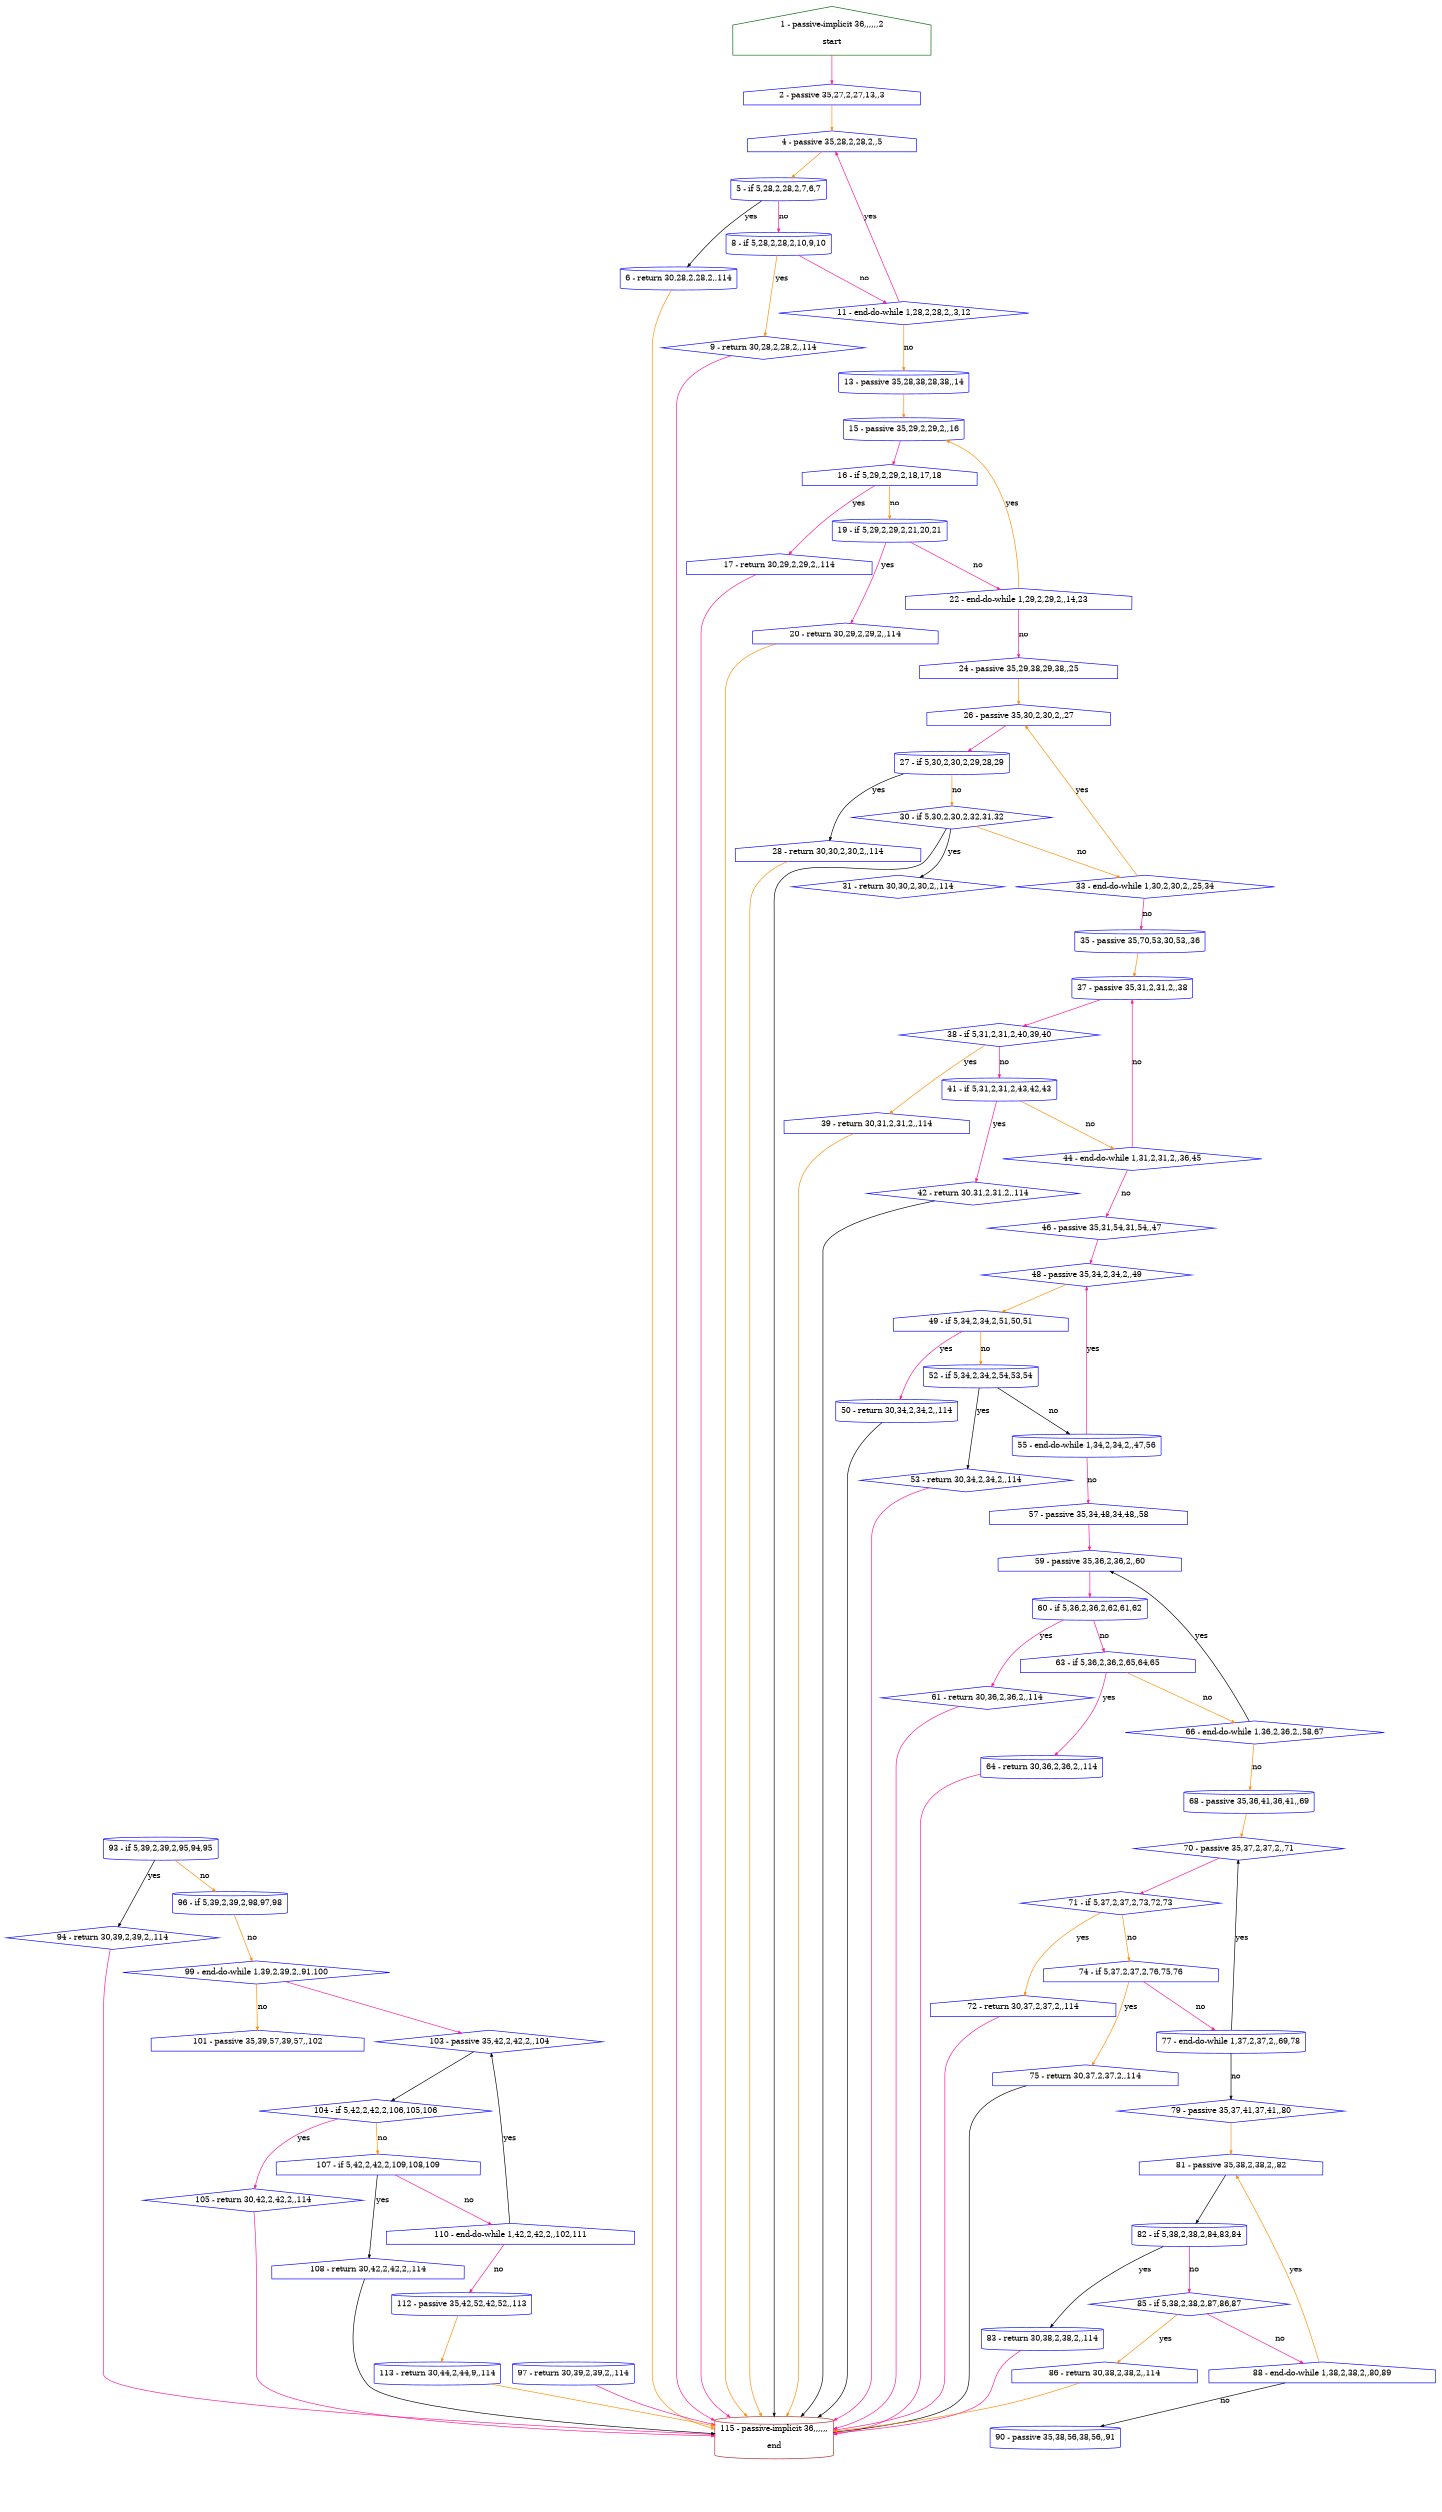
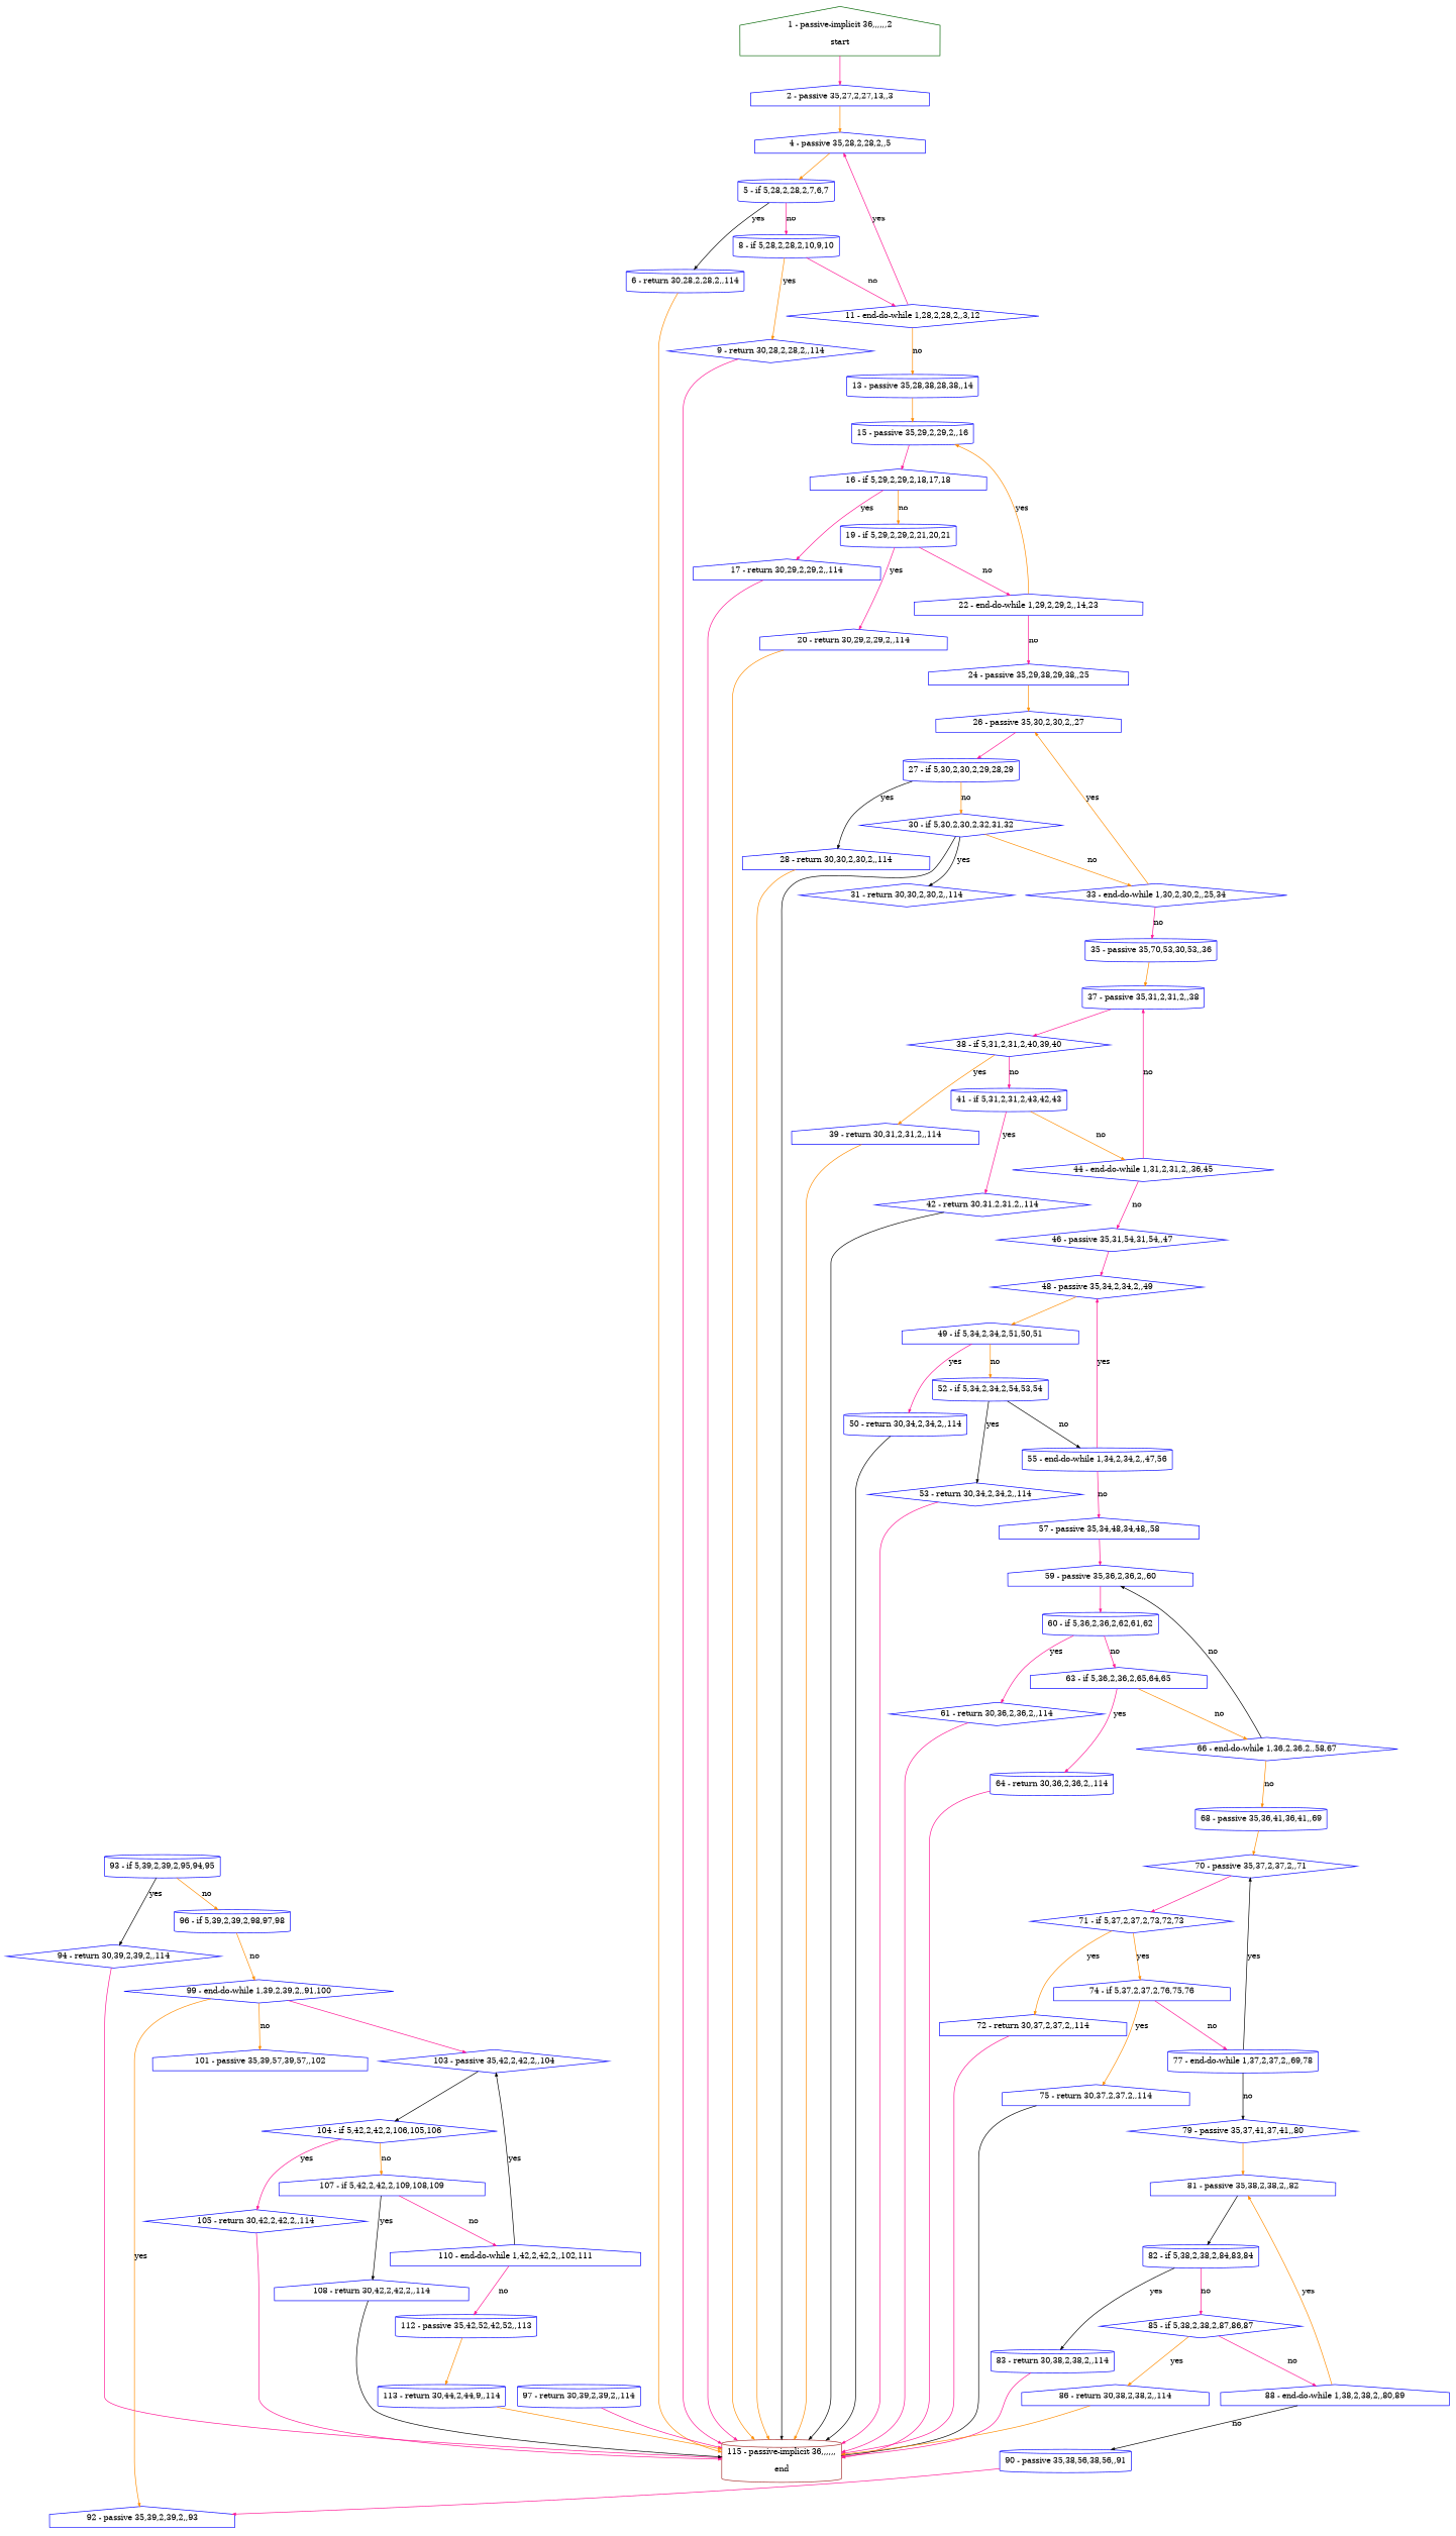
  digraph {
    bgcolor=white
    compound=true
    fillcolor="#FFFFCC"
    fontname="DejaVu Serif"
    fontsize=12
    pack=true
    packmode=clust
    style="rounded,filled"
    node [color="#0000ff" compound=true fillcolor="#ffffff" fixedsize=false fontname="DejaVu Serif" fontsize=12 node_initialized=no shape=house style=filled]
    edge [arrowhead=normal arrowsize=0.5 arrowtail=none color=deeppink compound=true dir=forward fontcolor=black fontname="DejaVu Serif" fontsize=12]
    n1 [label="2 - passive 35,27,2,27,13,,3"]
    n2 [label="4 - passive 35,28,2,28,2,,5"]
    n3 [label="5 - if 5,28,2,28,2,7,6,7" shape=cylinder]
    n4 [color="#006400" label="1 - passive-implicit 36,,,,,,2\n\nstart"]
    n5 [label="6 - return 30,28,2,28,2,,114" shape=cylinder]
    n6 [label="8 - if 5,28,2,28,2,10,9,10" shape=cylinder]
    n7 [color="#a52a2a" label="115 - passive-implicit 36,,,,,,\n\nend" shape=cylinder]
    n8 [label="9 - return 30,28,2,28,2,,114" shape=diamond]
    n9 [label="11 - end-do-while 1,28,2,28,2,,3,12" shape=diamond]
    n10 [label="13 - passive 35,28,38,28,38,,14" shape=cylinder]
    n11 [label="15 - passive 35,29,2,29,2,,16" shape=cylinder]
    n12 [label="16 - if 5,29,2,29,2,18,17,18"]
    n13 [label="17 - return 30,29,2,29,2,,114"]
    n14 [label="19 - if 5,29,2,29,2,21,20,21" shape=cylinder]
    n15 [label="20 - return 30,29,2,29,2,,114"]
    n16 [label="22 - end-do-while 1,29,2,29,2,,14,23"]
    n17 [label="24 - passive 35,29,38,29,38,,25"]
    n18 [label="26 - passive 35,30,2,30,2,,27"]
    n19 [label="27 - if 5,30,2,30,2,29,28,29" shape=cylinder]
    n20 [label="28 - return 30,30,2,30,2,,114"]
    n21 [label="30 - if 5,30,2,30,2,32,31,32" shape=diamond]
    n22 [label="31 - return 30,30,2,30,2,,114" shape=diamond]
    n23 [label="33 - end-do-while 1,30,2,30,2,,25,34" shape=diamond]
    n24 [label="35 - passive 35,70,53,30,53,,36" shape=cylinder]
    n25 [label="37 - passive 35,31,2,31,2,,38" shape=cylinder]
    n26 [label="38 - if 5,31,2,31,2,40,39,40" shape=diamond]
    n27 [label="39 - return 30,31,2,31,2,,114"]
    n28 [label="41 - if 5,31,2,31,2,43,42,43" shape=cylinder]
    n29 [label="42 - return 30,31,2,31,2,,114" shape=diamond]
    n30 [label="44 - end-do-while 1,31,2,31,2,,36,45" shape=diamond]
    n31 [label="46 - passive 35,31,54,31,54,,47" shape=diamond]
    n32 [label="48 - passive 35,34,2,34,2,,49" shape=diamond]
    n33 [label="49 - if 5,34,2,34,2,51,50,51"]
    n34 [label="50 - return 30,34,2,34,2,,114" shape=cylinder]
    n35 [label="52 - if 5,34,2,34,2,54,53,54" shape=cylinder]
    n36 [label="53 - return 30,34,2,34,2,,114" shape=diamond]
    n37 [label="55 - end-do-while 1,34,2,34,2,,47,56" shape=cylinder]
    n38 [label="57 - passive 35,34,48,34,48,,58"]
    n39 [label="59 - passive 35,36,2,36,2,,60"]
    n40 [label="60 - if 5,36,2,36,2,62,61,62" shape=cylinder]
    n41 [label="61 - return 30,36,2,36,2,,114" shape=diamond]
    n42 [label="63 - if 5,36,2,36,2,65,64,65"]
    n43 [label="64 - return 30,36,2,36,2,,114" shape=cylinder]
    n44 [label="66 - end-do-while 1,36,2,36,2,,58,67" shape=diamond]
    n45 [label="68 - passive 35,36,41,36,41,,69" shape=cylinder]
    n46 [label="70 - passive 35,37,2,37,2,,71" shape=diamond]
    n47 [label="71 - if 5,37,2,37,2,73,72,73" shape=diamond]
    n48 [label="72 - return 30,37,2,37,2,,114"]
    n49 [label="74 - if 5,37,2,37,2,76,75,76"]
    n50 [label="75 - return 30,37,2,37,2,,114"]
    n51 [label="77 - end-do-while 1,37,2,37,2,,69,78" shape=cylinder]
    n52 [label="79 - passive 35,37,41,37,41,,80" shape=diamond]
    n53 [label="81 - passive 35,38,2,38,2,,82"]
    n54 [label="82 - if 5,38,2,38,2,84,83,84" shape=cylinder]
    n55 [label="83 - return 30,38,2,38,2,,114" shape=cylinder]
    n56 [label="85 - if 5,38,2,38,2,87,86,87" shape=diamond]
    n57 [label="86 - return 30,38,2,38,2,,114"]
    n58 [label="88 - end-do-while 1,38,2,38,2,,80,89"]
    n59 [label="90 - passive 35,38,56,38,56,,91" shape=cylinder]
+   n60 [label="92 - passive 35,39,2,39,2,,93"]
    n61 [label="93 - if 5,39,2,39,2,95,94,95" shape=cylinder]
    n62 [label="94 - return 30,39,2,39,2,,114" shape=diamond]
    n63 [label="96 - if 5,39,2,39,2,98,97,98" shape=cylinder]
    n64 [label="99 - end-do-while 1,39,2,39,2,,91,100" shape=diamond]
    n65 [label="97 - return 30,39,2,39,2,,114" shape=cylinder]
    n66 [label="101 - passive 35,39,57,39,57,,102"]
    n67 [label="103 - passive 35,42,2,42,2,,104" shape=diamond]
    n68 [label="104 - if 5,42,2,42,2,106,105,106" shape=diamond]
    n69 [label="105 - return 30,42,2,42,2,,114" shape=diamond]
    n70 [label="107 - if 5,42,2,42,2,109,108,109"]
    n71 [label="108 - return 30,42,2,42,2,,114"]
    n72 [label="110 - end-do-while 1,42,2,42,2,,102,111"]
    n73 [label="112 - passive 35,42,52,42,52,,113" shape=cylinder]
    n74 [label="113 - return 30,44,2,44,9,,114" shape=cylinder]
    n1 -> n2 [color=darkorange]
    n2 -> n3 [color=darkorange]
    n3 -> n5 [color=black label=yes]
    n3 -> n6 [label=no]
    n4 -> n1
    n5 -> n7 [color=darkorange]
    n6 -> n8 [color=darkorange label=yes]
    n6 -> n9 [label=no]
    n8 -> n7
    n9 -> n2 [label=yes]
    n9 -> n10 [color=darkorange label=no]
    n10 -> n11 [color=darkorange]
    n11 -> n12
    n12 -> n13 [label=yes]
    n12 -> n14 [color=darkorange label=no]
    n13 -> n7
    n14 -> n15 [label=yes]
    n14 -> n16 [label=no]
    n15 -> n7 [color=darkorange]
    n16 -> n11 [color=darkorange label=yes]
    n16 -> n17 [label=no]
    n17 -> n18 [color=darkorange]
    n18 -> n19
    n19 -> n20 [color=black label=yes]
    n19 -> n21 [color=darkorange label=no]
    n20 -> n7 [color=darkorange]
    n21 -> n7 [color=black]
    n21 -> n22 [color=black label=yes]
    n21 -> n23 [color=darkorange label=no]
    n23 -> n18 [color=darkorange label=yes]
    n23 -> n24 [label=no]
    n24 -> n25 [color=darkorange]
    n25 -> n26
    n26 -> n27 [color=darkorange label=yes]
    n26 -> n28 [label=no]
    n27 -> n7 [color=darkorange]
    n28 -> n29 [label=yes]
    n28 -> n30 [color=darkorange label=no]
    n29 -> n7 [color=black]
    n30 -> n25 [label=no]
    n30 -> n31 [label=no]
    n31 -> n32
    n32 -> n33 [color=darkorange]
    n33 -> n34 [label=yes]
    n33 -> n35 [color=darkorange label=no]
    n34 -> n7 [color=black]
    n35 -> n36 [color=black label=yes]
    n35 -> n37 [color=black label=no]
    n36 -> n7
    n37 -> n32 [label=yes]
    n37 -> n38 [label=no]
    n38 -> n39
    n39 -> n40
    n40 -> n41 [label=yes]
    n40 -> n42 [label=no]
    n41 -> n7
    n42 -> n43 [label=yes]
    n42 -> n44 [color=darkorange label=no]
    n43 -> n7
-   n44 -> n39 [color=black label=yes]
+   n44 -> n39 [color=black label=no]
    n44 -> n45 [color=darkorange label=no]
    n45 -> n46 [color=darkorange]
    n46 -> n47
    n47 -> n48 [color=darkorange label=yes]
-   n47 -> n49 [color=darkorange label=no]
+   n47 -> n49 [color=darkorange label=yes]
    n48 -> n7
    n49 -> n50 [color=darkorange label=yes]
    n49 -> n51 [label=no]
    n50 -> n7 [color=black]
    n51 -> n46 [color=black label=yes]
    n51 -> n52 [color=black label=no]
    n52 -> n53 [color=darkorange]
    n53 -> n54 [color=black]
    n54 -> n55 [color=black label=yes]
    n54 -> n56 [label=no]
    n55 -> n7
    n56 -> n57 [color=darkorange label=yes]
    n56 -> n58 [label=no]
    n57 -> n7 [color=darkorange]
    n58 -> n53 [color=darkorange label=yes]
    n58 -> n59 [color=black label=no]
+   n59 -> n60
    n61 -> n62 [color=black label=yes]
    n61 -> n63 [color=darkorange label=no]
    n62 -> n7
    n63 -> n64 [color=darkorange label=no]
+   n64 -> n60 [color=darkorange label=yes]
    n64 -> n66 [color=darkorange label=no]
    n64 -> n67
    n65 -> n7
    n67 -> n68 [color=black]
    n68 -> n69 [label=yes]
    n68 -> n70 [color=darkorange label=no]
    n69 -> n7
    n70 -> n71 [color=black label=yes]
    n70 -> n72 [label=no]
    n71 -> n7 [color=black]
    n72 -> n67 [color=black label=yes]
    n72 -> n73 [label=no]
    n73 -> n74 [color=darkorange]
    n74 -> n7 [color=darkorange]
  }
